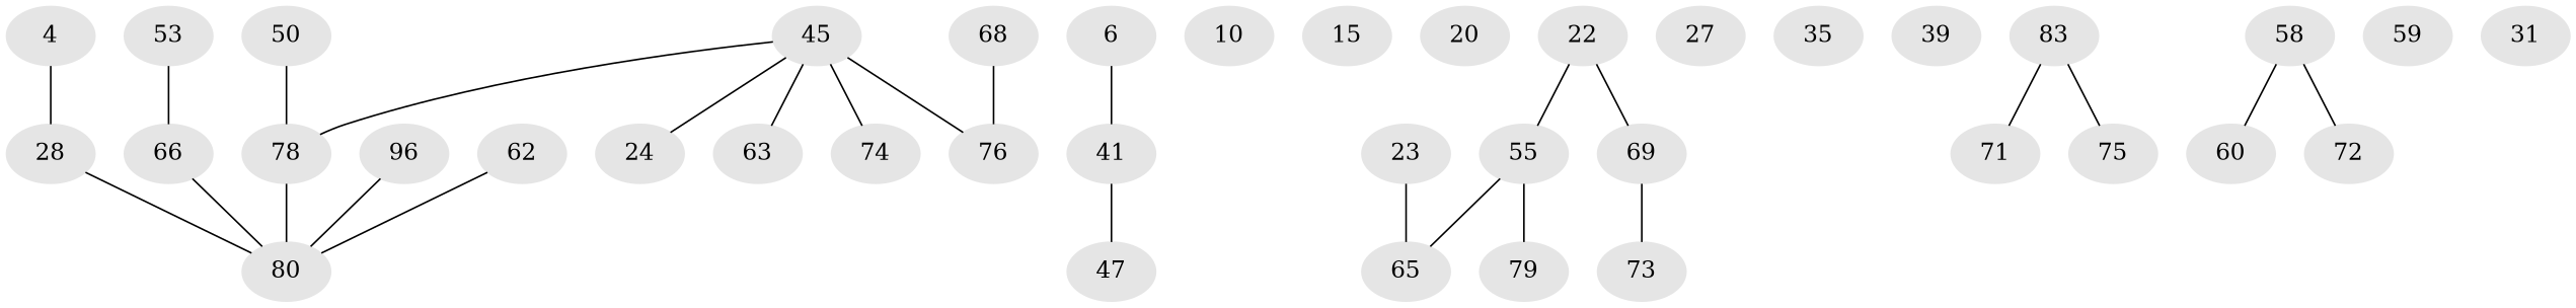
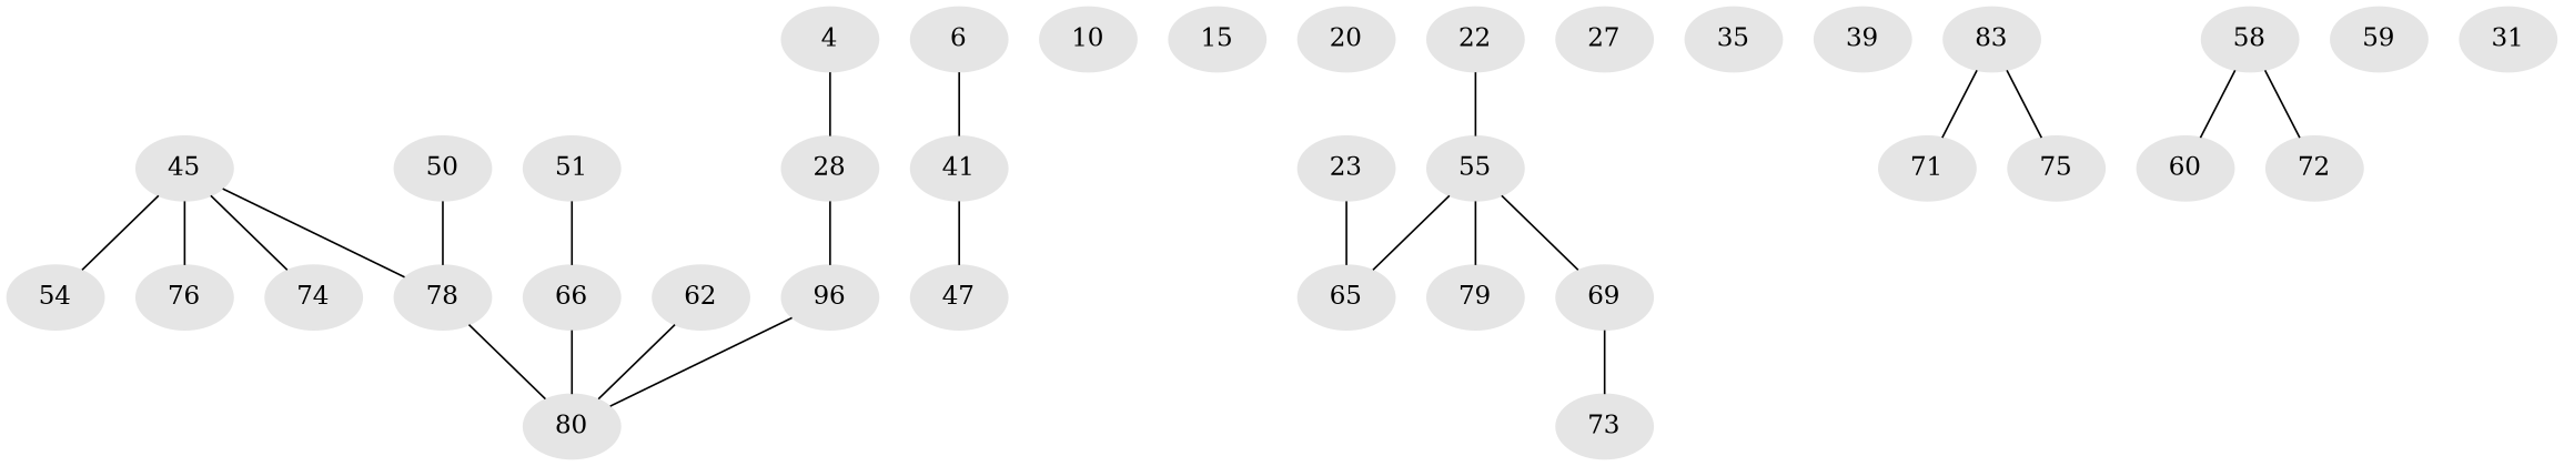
  graph {
    node [color=gray90 style=filled]
    n1 [label=28 super="+19"]
    80 [super="+70"]
    n3 [label=4]
    6
    41
    47
    10 [super="+1"]
    15
    20
    23
    65
    55
    79 [super="+67+26+24+22"]
    27 [super="+8"]
    35
    39
    71 [super="+12"]
    45
-   54 [label=24]
-   63 [super="+48"]
+   54
    76 [super="+43"]
    78 [super="+49+77"]
    74
    50
    66 [super="+36"]
-   51 [label=53]
+   51
    n27 [label=22 super="+13"]
    69
    73 [super="+16"]
    n30 [label=83]
    75 [super="+42"]
    n32 [label=96]
    58 [super="+7"]
    60
    72 [super="+28+40+46"]
    59
    n37 [label=31 super="+30"]
    62 [super="+2"]
-   68
-   n1 -- 80 [weight=2]
+   n1 -- n32 [weight=2]
    n3 -- n1
    6 -- 41
    41 -- 47
    23 -- 65
    55 -- 65
    55 -- 79
    45 -- 54
-   45 -- 63
    45 -- 76 [weight=2]
    45 -- 78
    45 -- 74
    78 -- 80 [weight=2]
    50 -- 78
    66 -- 80
    51 -- 66
    n27 -- 55
-   n27 -- 69
+   55 -- 69
    69 -- 73
    n30 -- 71
    n30 -- 75
    n32 -- 80
    58 -- 60
    58 -- 72
    62 -- 80
-   68 -- 76
  }
